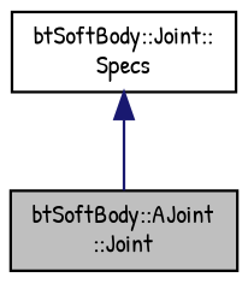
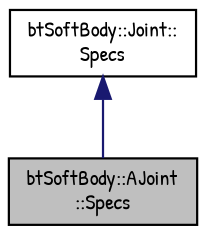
  digraph {
    fontname="Patrick Hand"
    node [color=black fontname="Patrick Hand" fontsize=10 shape=record style=filled]
-   n1 [fillcolor=grey75 fontcolor=black height=0.2 label="btSoftBody::AJoint\l::Joint" width=0.4]
+   n1 [fillcolor=grey75 fontcolor=black height=0.2 label="btSoftBody::AJoint\l::Specs" width=0.4]
    n2 [fillcolor=white height=0.2 label="btSoftBody::Joint::\lSpecs" width=0.4]
    n2 -> n1 [color=midnightblue dir=back fontname="Patrick Hand" fontsize=10 labelfontname=Helvetica labelfontsize=10 style=solid]
  }
